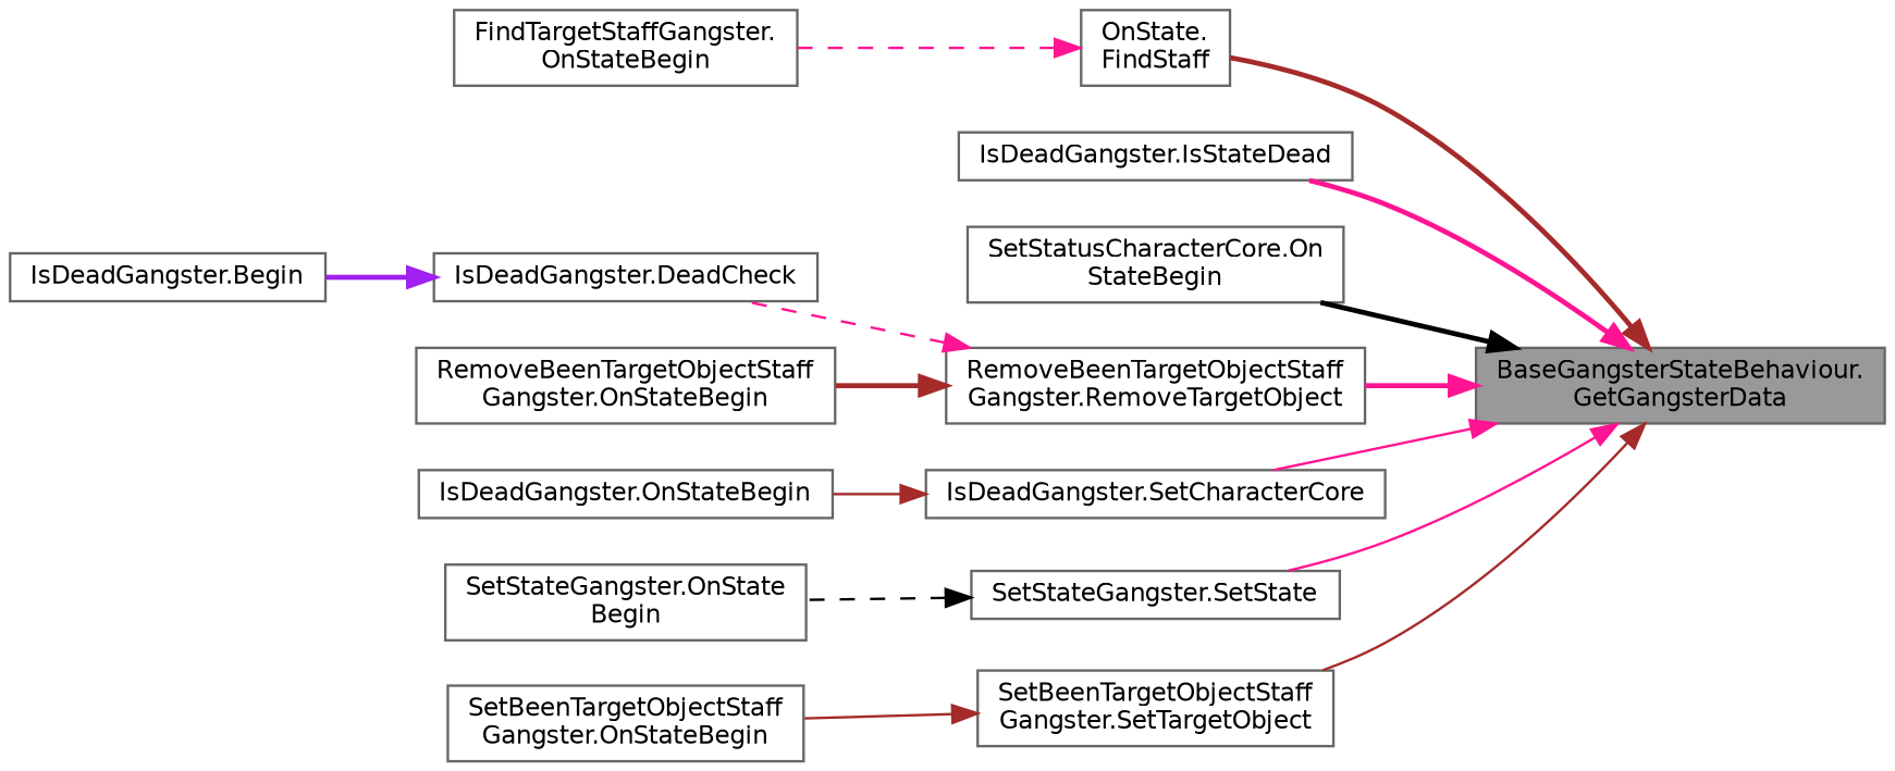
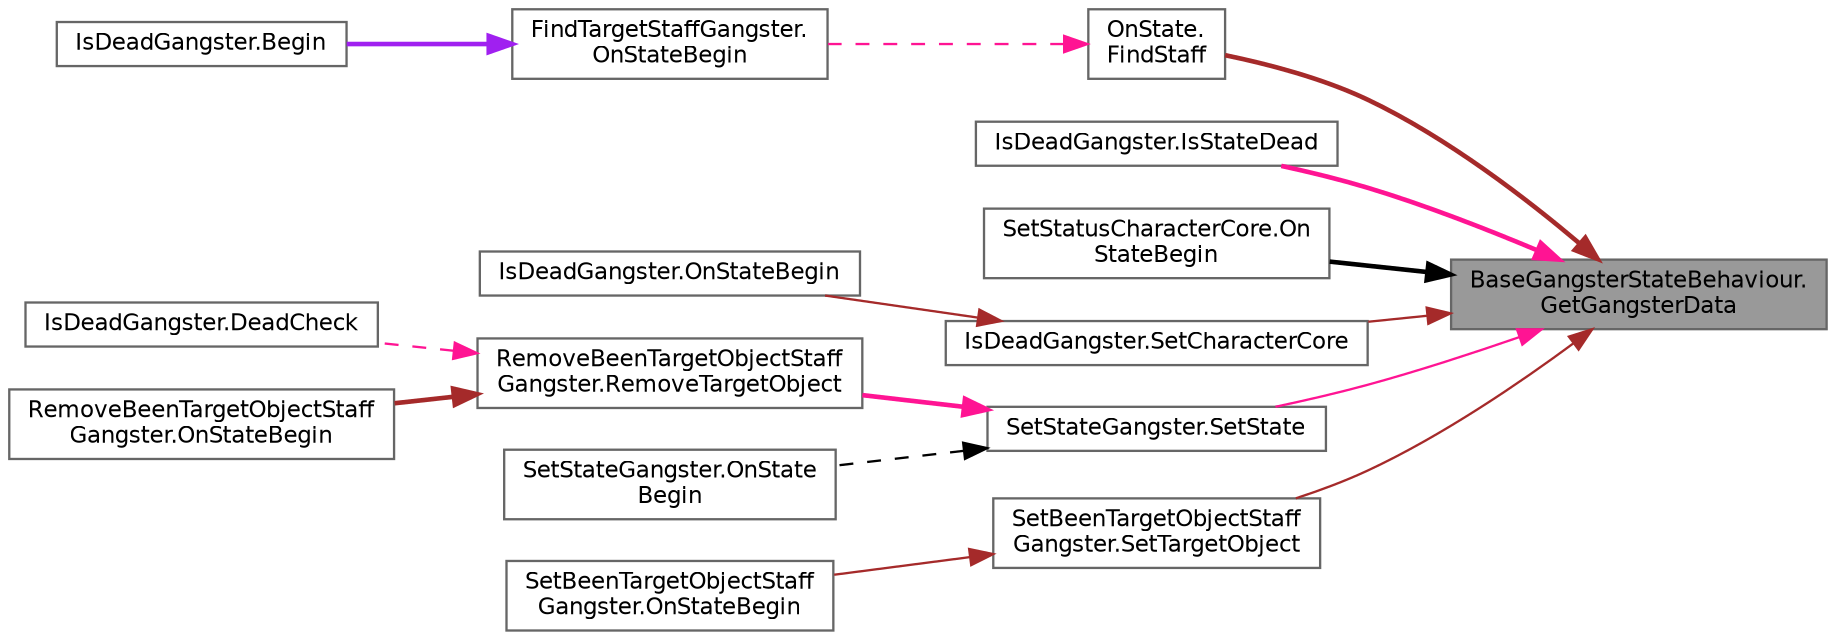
  digraph {
    fontname="DejaVu Sans"
    rankdir=RL
    node [color=grey40 fillcolor=white fontname="DejaVu Sans" fontsize=10 shape=box style=filled]
    edge [color=brown dir=back fontname="DejaVu Sans" fontsize=10 labelfontname=Helvetica labelfontsize=10 style=bold]
    n1 [color=gray40 fillcolor=grey60 fontcolor=black height=0.2 label="BaseGangsterStateBehaviour.\lGetGangsterData" width=0.4]
    n2 [height=0.2 label="OnState.\lFindStaff" width=0.4]
    n3 [height=0.2 label="IsDeadGangster.IsStateDead" width=0.4]
    n4 [height=0.2 label="SetStatusCharacterCore.On\lStateBegin" width=0.4]
    n5 [height=0.2 label="RemoveBeenTargetObjectStaff\lGangster.RemoveTargetObject" width=0.4]
    n6 [height=0.2 label="IsDeadGangster.SetCharacterCore" width=0.4]
    n7 [height=0.2 label="SetStateGangster.SetState" width=0.4]
    n8 [height=0.2 label="SetBeenTargetObjectStaff\lGangster.SetTargetObject" width=0.4]
    n9 [height=0.2 label="FindTargetStaffGangster.\lOnStateBegin" width=0.4]
    n10 [height=0.2 label="IsDeadGangster.DeadCheck" width=0.4]
    n11 [height=0.2 label="RemoveBeenTargetObjectStaff\lGangster.OnStateBegin" width=0.4]
    n12 [height=0.2 label="IsDeadGangster.OnStateBegin" width=0.4]
    n13 [height=0.2 label="SetStateGangster.OnState\lBegin" width=0.4]
    n14 [height=0.2 label="SetBeenTargetObjectStaff\lGangster.OnStateBegin" width=0.4]
    n15 [height=0.2 label="IsDeadGangster.Begin" width=0.4]
    n1 -> n2
    n1 -> n3 [color=deeppink]
    n1 -> n4 [color=black]
-   n1 -> n5 [color=deeppink]
-   n1 -> n6 [color=deeppink style=solid]
+   n7 -> n5 [color=deeppink]
+   n1 -> n6 [style=solid]
    n1 -> n7 [color=deeppink style=solid]
    n1 -> n8 [style=solid]
    n2 -> n9 [color=deeppink style=dashed]
    n5 -> n10 [color=deeppink style=dashed]
    n5 -> n11
    n6 -> n12 [style=solid]
    n7 -> n13 [color=black style=dashed]
    n8 -> n14 [style=solid]
-   n10 -> n15 [color=purple]
+   n9 -> n15 [color=purple]
  }
